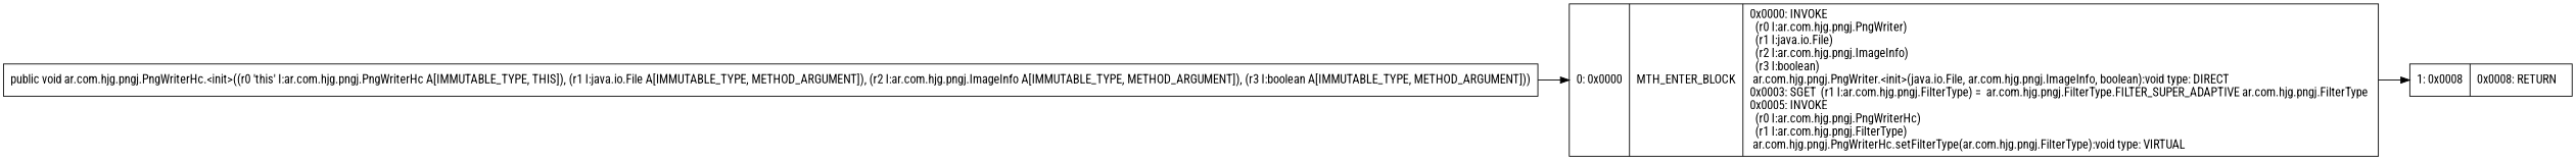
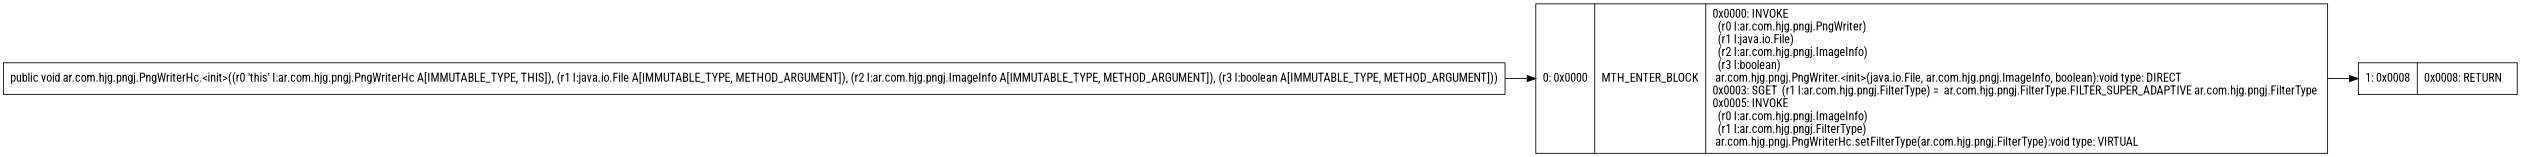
  digraph {
    rankdir=LR
    fontname="Roboto Condensed"
    node [shape=record fontname="Roboto Condensed"]
    edge [fontname="Roboto Condensed"]
-   n1 [label="{0\:\ 0x0000|MTH_ENTER_BLOCK\l|0x0000: INVOKE  \l  (r0 I:ar.com.hjg.pngj.PngWriter)\l  (r1 I:java.io.File)\l  (r2 I:ar.com.hjg.pngj.ImageInfo)\l  (r3 I:boolean)\l ar.com.hjg.pngj.PngWriter.\<init\>(java.io.File, ar.com.hjg.pngj.ImageInfo, boolean):void type: DIRECT \l0x0003: SGET  (r1 I:ar.com.hjg.pngj.FilterType) =  ar.com.hjg.pngj.FilterType.FILTER_SUPER_ADAPTIVE ar.com.hjg.pngj.FilterType \l0x0005: INVOKE  \l  (r0 I:ar.com.hjg.pngj.PngWriterHc)\l  (r1 I:ar.com.hjg.pngj.FilterType)\l ar.com.hjg.pngj.PngWriterHc.setFilterType(ar.com.hjg.pngj.FilterType):void type: VIRTUAL \l}"]
+   n1 [label="{0\:\ 0x0000|MTH_ENTER_BLOCK\l|0x0000: INVOKE  \l  (r0 I:ar.com.hjg.pngj.PngWriter)\l  (r1 I:java.io.File)\l  (r2 I:ar.com.hjg.pngj.ImageInfo)\l  (r3 I:boolean)\l ar.com.hjg.pngj.PngWriter.\<init\>(java.io.File, ar.com.hjg.pngj.ImageInfo, boolean):void type: DIRECT \l0x0003: SGET  (r1 I:ar.com.hjg.pngj.FilterType) =  ar.com.hjg.pngj.FilterType.FILTER_SUPER_ADAPTIVE ar.com.hjg.pngj.FilterType \l0x0005: INVOKE  \l  (r0 I:ar.com.hjg.pngj.ImageInfo)\l  (r1 I:ar.com.hjg.pngj.FilterType)\l ar.com.hjg.pngj.PngWriterHc.setFilterType(ar.com.hjg.pngj.FilterType):void type: VIRTUAL \l}"]
    n2 [label="{1\:\ 0x0008|0x0008: RETURN   \l}"]
    n3 [label="{public void ar.com.hjg.pngj.PngWriterHc.\<init\>((r0 'this' I:ar.com.hjg.pngj.PngWriterHc A[IMMUTABLE_TYPE, THIS]), (r1 I:java.io.File A[IMMUTABLE_TYPE, METHOD_ARGUMENT]), (r2 I:ar.com.hjg.pngj.ImageInfo A[IMMUTABLE_TYPE, METHOD_ARGUMENT]), (r3 I:boolean A[IMMUTABLE_TYPE, METHOD_ARGUMENT])) }"]
    n1 -> n2
    n3 -> n1
  }
